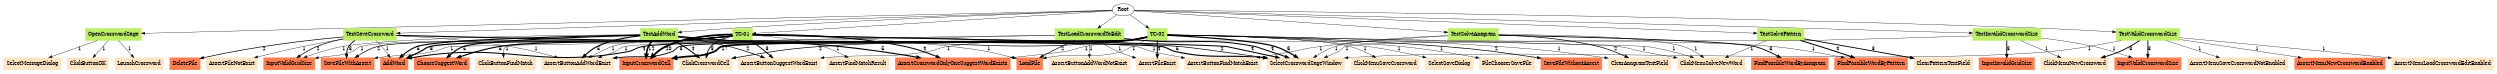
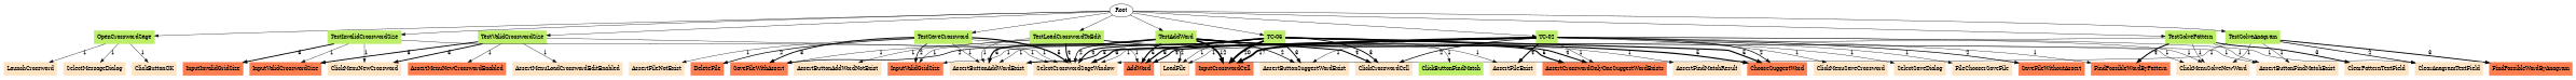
  digraph {
    node [color=bisque shape=box style=filled]
    edge [penwidth=1.0]
    OpenCrosswordSage [color=darkolivegreen2]
    LaunchCrossword
    SelectMessageDialog
    ClickButtonOK
    Root [color="" shape="" style=""]
    TestValidCrosswordSize [color=darkolivegreen2]
    TestInvalidCrosswordSize [color=darkolivegreen2]
    TestAddWord [color=darkolivegreen2]
    TestSaveCrossword [color=darkolivegreen2]
    TestLoadCrosswordToEdit [color=darkolivegreen2]
    TestSolvePattern [color=darkolivegreen2]
    TestSolveAnagram [color=darkolivegreen2]
-   "TC-01" [color=darkolivegreen2]
+   "TC-01" [color=darkolivegreen2 label="TC-06"]
    "TC-02" [color=darkolivegreen2]
    SelectCrosswordSageWindow
    AssertMenuNewCrosswordEnabled [fillcolor=coral]
    AssertMenuLoadCrosswordEditEnabled
-   AssertMenuSaveCrosswordNotEnabled
    ClickMenuNewCrossword
    InputValidCrosswordSize [color=coral]
    InputInvalidGridSize [color=coral]
    InputValidGridSize [color=coral]
    AssertButtonAddWordExist
    AddWord [color=coral]
    InputCrosswordCell [color=coral]
    ClickCrosswordCell
    AssertButtonSuggestWordExist
    ChooseSuggestWord [color=coral]
    AssertCrosswordOnlyOneSuggestWordExists [color=coral]
    AssertFileNotExist
    SaveFileWithAssert [color=coral]
    DeleteFile [color=coral]
-   LoadFile [color=coral]
+   LoadFile [color=coral fillcolor=bisque]
    AssertButtonAddWordNotExist
    AssertFileExist
    ClickMenuSolveNewWord
    AssertButtonFindMatchExist
    FindPossibleWordByPattern [color=coral]
    ClearPatternTextField
    FindPossibleWordByAnagram [color=coral]
    ClearAnagramTextField
-   ClickButtonFindMatch
+   ClickButtonFindMatch [fillcolor=darkolivegreen2]
    AssertFindMatchResult
    ClickMenuSaveCrossword
    SelectSaveDialog
    FileChooserSaveFile
    SaveFileWithoutAssert [color=coral]
    OpenCrosswordSage -> LaunchCrossword [label=1]
    OpenCrosswordSage -> SelectMessageDialog [label=1]
    OpenCrosswordSage -> ClickButtonOK [label=1]
    Root -> OpenCrosswordSage [penwidth=""]
    Root -> TestValidCrosswordSize [penwidth=""]
    Root -> TestInvalidCrosswordSize [penwidth=""]
    Root -> TestAddWord [penwidth=""]
    Root -> TestSaveCrossword [penwidth=""]
    Root -> TestLoadCrosswordToEdit [penwidth=""]
    Root -> TestSolvePattern [penwidth=""]
    Root -> TestSolveAnagram [penwidth=""]
    Root -> "TC-01" [penwidth=""]
    Root -> "TC-02" [penwidth=""]
    TestValidCrosswordSize -> SelectCrosswordSageWindow [label=1]
    TestValidCrosswordSize -> AssertMenuNewCrosswordEnabled [label=1]
    TestValidCrosswordSize -> AssertMenuLoadCrosswordEditEnabled [label=1]
-   TestValidCrosswordSize -> AssertMenuSaveCrosswordNotEnabled [label=1]
    TestValidCrosswordSize -> ClickMenuNewCrossword [label=3 penwidth=2.58496250072]
    TestValidCrosswordSize -> InputValidCrosswordSize [label=3 penwidth=2.58496250072]
    TestInvalidCrosswordSize -> SelectCrosswordSageWindow [label=1]
    TestInvalidCrosswordSize -> ClickMenuNewCrossword [label=1]
    TestInvalidCrosswordSize -> InputValidCrosswordSize [label=1]
    TestInvalidCrosswordSize -> InputInvalidGridSize [label=3 penwidth=2.58496250072]
    TestAddWord -> SelectCrosswordSageWindow [label=2 penwidth=2.0]
    TestAddWord -> InputValidGridSize [label=1]
    TestAddWord -> AssertButtonAddWordExist [label=5 penwidth=3.32192809489]
    TestAddWord -> AddWord [label=5 penwidth=3.32192809489]
    TestAddWord -> InputCrosswordCell [label=12 penwidth=4.58496250072]
    TestAddWord -> ClickCrosswordCell [label=4 penwidth=3.0]
    TestAddWord -> AssertButtonSuggestWordExist [label=2 penwidth=2.0]
    TestAddWord -> ChooseSuggestWord [label=5 penwidth=3.32192809489]
    TestAddWord -> AssertCrosswordOnlyOneSuggestWordExists [label=5 penwidth=3.32192809489]
    TestSaveCrossword -> SelectCrosswordSageWindow [label=5 penwidth=3.32192809489]
    TestSaveCrossword -> InputValidGridSize [label=2 penwidth=2.0]
    TestSaveCrossword -> AssertButtonAddWordExist [label=1]
    TestSaveCrossword -> AddWord [label=1]
    TestSaveCrossword -> AssertFileNotExist [label=1]
    TestSaveCrossword -> SaveFileWithAssert [label=3 penwidth=2.58496250072]
    TestSaveCrossword -> DeleteFile [label=2 penwidth=2.0]
    TestLoadCrosswordToEdit -> SelectCrosswordSageWindow [label=4 penwidth=3.0]
    TestLoadCrosswordToEdit -> AssertButtonAddWordExist [label=1]
    TestLoadCrosswordToEdit -> SaveFileWithAssert [label=1]
    TestLoadCrosswordToEdit -> LoadFile [label=2 penwidth=2.0]
    TestLoadCrosswordToEdit -> AssertButtonAddWordNotExist [label=1]
    TestLoadCrosswordToEdit -> AssertFileExist [label=1]
+   TestSolvePattern -> SelectCrosswordSageWindow [label=1]
    TestSolvePattern -> ClickMenuSolveNewWord [label=1]
+   TestSolvePattern -> AssertButtonFindMatchExist [label=1]
    TestSolvePattern -> FindPossibleWordByPattern [label=4 penwidth=3.0]
    TestSolvePattern -> ClearPatternTextField [label=3 penwidth=2.58496250072]
    TestSolveAnagram -> SelectCrosswordSageWindow [label=1]
    TestSolveAnagram -> ClickMenuSolveNewWord [label=1]
    TestSolveAnagram -> AssertButtonFindMatchExist [label=1]
    TestSolveAnagram -> FindPossibleWordByAnagram [label=3 penwidth=2.58496250072]
    TestSolveAnagram -> ClearAnagramTextField [label=2 penwidth=2.0]
    "TC-01" -> SelectCrosswordSageWindow [label=4 penwidth=3.0]
    "TC-01" -> InputValidGridSize [label=1]
    "TC-01" -> AssertButtonAddWordExist [label=1]
    "TC-01" -> AddWord [label=6 penwidth=3.58496250072]
    "TC-01" -> InputCrosswordCell [label=20 penwidth=5.32192809489]
    "TC-01" -> ClickCrosswordCell [label=3 penwidth=2.58496250072]
    "TC-01" -> AssertButtonSuggestWordExist [label=3 penwidth=2.58496250072]
    "TC-01" -> ChooseSuggestWord [label=5 penwidth=3.32192809489]
    "TC-01" -> AssertCrosswordOnlyOneSuggestWordExists [label=4 penwidth=3.0]
    "TC-01" -> SaveFileWithAssert [label=2 penwidth=2.0]
    "TC-01" -> LoadFile [label=1]
    "TC-01" -> ClickMenuSolveNewWord [label=1]
    "TC-01" -> AssertButtonFindMatchExist [label=1]
    "TC-01" -> ClickButtonFindMatch [label=1]
    "TC-01" -> AssertFindMatchResult [label=1]
    "TC-02" -> SelectCrosswordSageWindow [label=6 penwidth=3.58496250072]
    "TC-02" -> AssertButtonAddWordExist [label=3 penwidth=2.58496250072]
    "TC-02" -> AddWord [label=4 penwidth=3.0]
    "TC-02" -> InputCrosswordCell [label=17 penwidth=5.08746284125]
    "TC-02" -> ClickCrosswordCell [label=2 penwidth=2.0]
    "TC-02" -> AssertButtonSuggestWordExist [label=1]
+   "TC-02" -> ChooseSuggestWord [label=2 penwidth=2.0]
    "TC-02" -> AssertCrosswordOnlyOneSuggestWordExists [label=1]
    "TC-02" -> LoadFile [label=1]
    "TC-02" -> AssertFileExist [label=4 penwidth=3.0]
    "TC-02" -> ClickMenuSolveNewWord [label=1]
    "TC-02" -> FindPossibleWordByPattern [label=1]
    "TC-02" -> ClearAnagramTextField [label=1]
    "TC-02" -> ClickMenuSaveCrossword [label=1]
    "TC-02" -> SelectSaveDialog [label=1]
    "TC-02" -> FileChooserSaveFile [label=1]
    "TC-02" -> SaveFileWithoutAssert [label=2 penwidth=2.0]
  }
